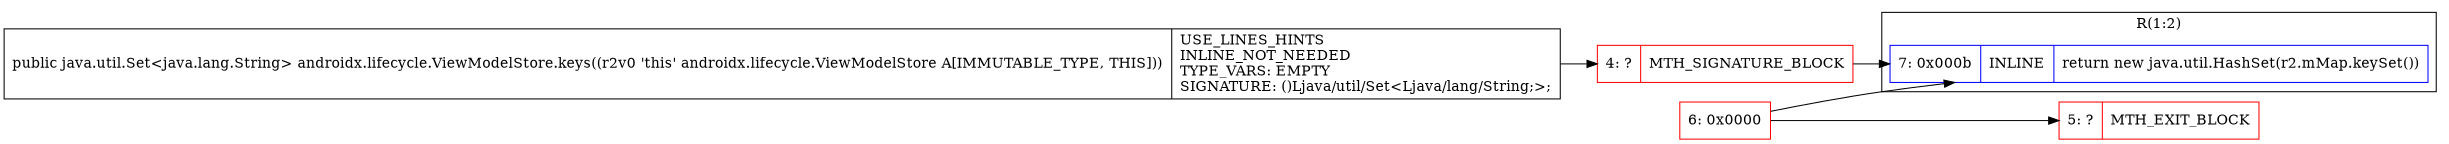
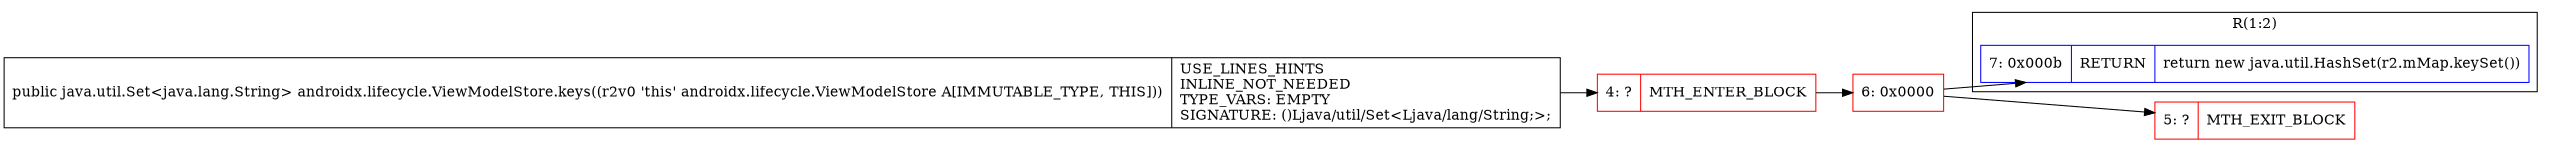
  digraph {
    rankdir=LR
    node [color=red shape=record]
-   n1 [color=blue label="{7\:\ 0x000b|INLINE\l|return new java.util.HashSet(r2.mMap.keySet())\l}"]
+   n1 [color=blue label="{7\:\ 0x000b|RETURN\l|return new java.util.HashSet(r2.mMap.keySet())\l}"]
    n2 [label="{5\:\ ?|MTH_EXIT_BLOCK\l}"]
-   n3 [label="{4\:\ ?|MTH_SIGNATURE_BLOCK\l}"]
+   n3 [label="{4\:\ ?|MTH_ENTER_BLOCK\l}"]
    n4 [label="{6\:\ 0x0000}"]
    n5 [label="{public java.util.Set\<java.lang.String\> androidx.lifecycle.ViewModelStore.keys((r2v0 'this' androidx.lifecycle.ViewModelStore A[IMMUTABLE_TYPE, THIS]))  | USE_LINES_HINTS\lINLINE_NOT_NEEDED\lTYPE_VARS: EMPTY\lSIGNATURE: ()Ljava\/util\/Set\<Ljava\/lang\/String;\>;\l}" color=""]
    subgraph cluster_1 {
      label="R(1:2)"
      n1
    }
-   n3 -> n1
+   n3 -> n4
    n4 -> n1
    n4 -> n2
    n5 -> n3
  }
